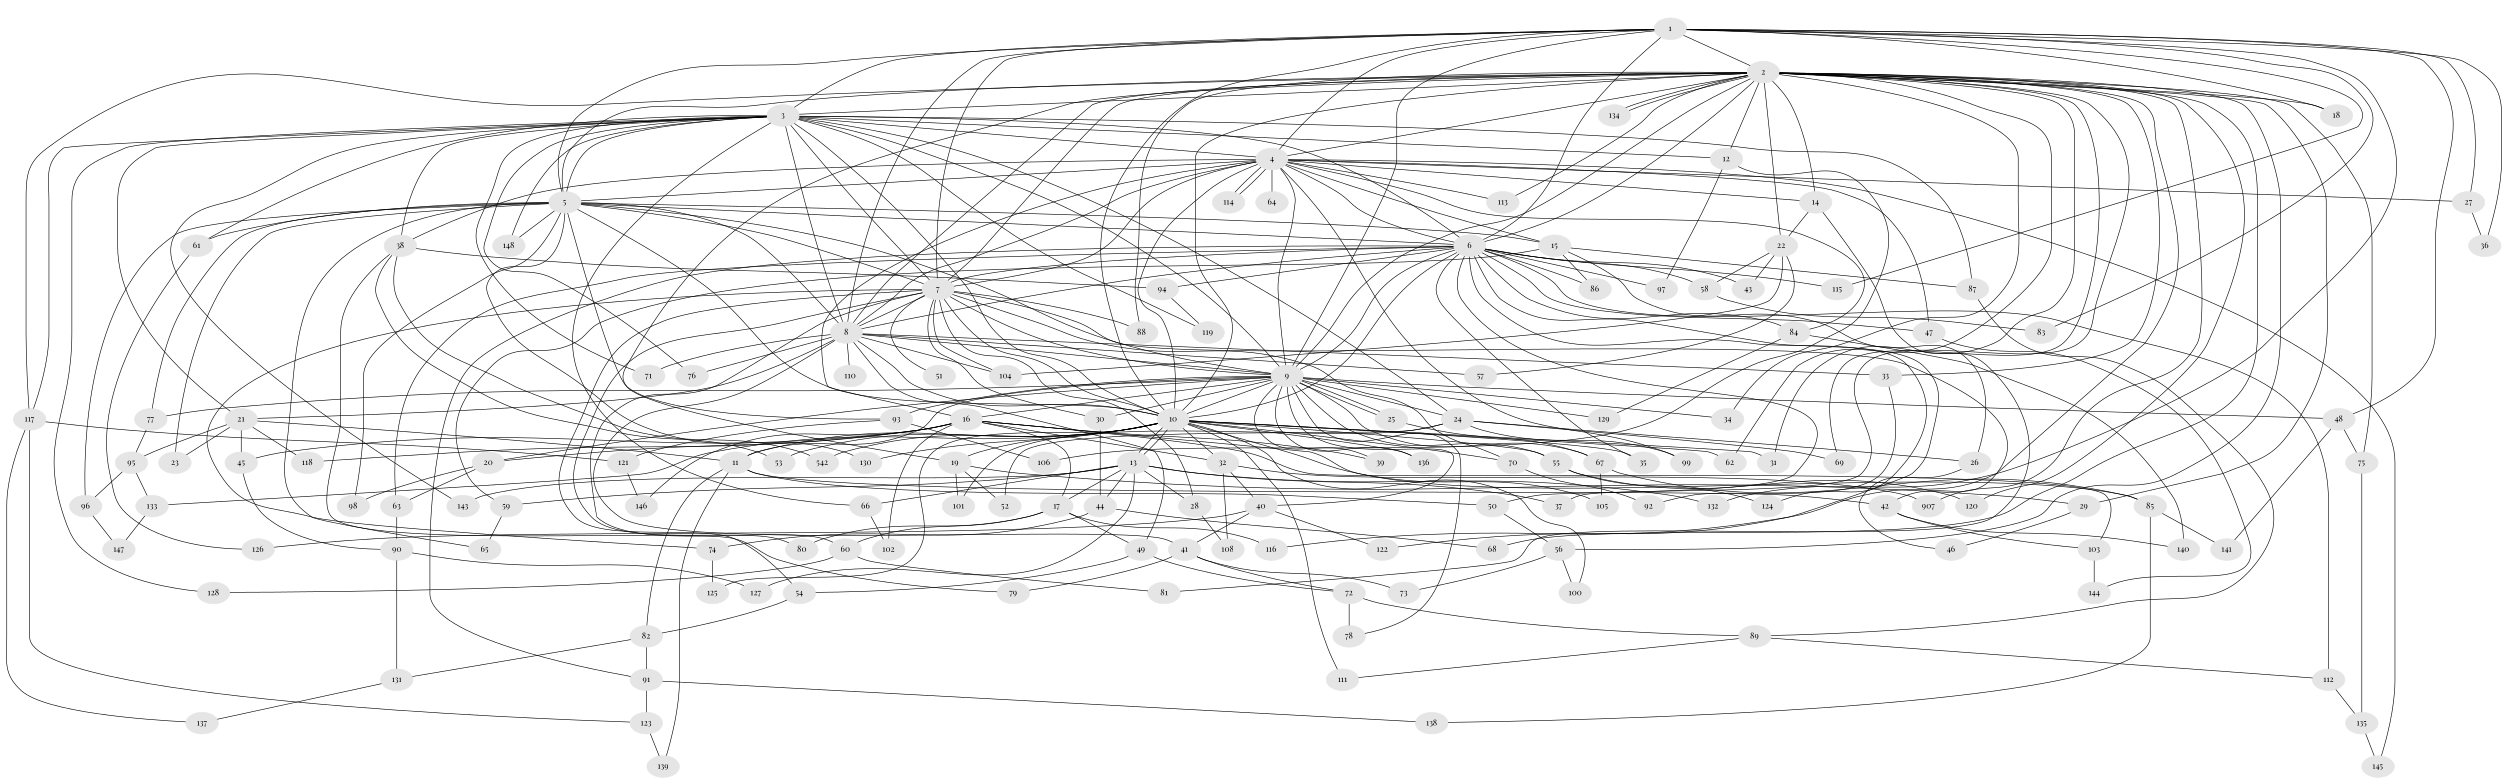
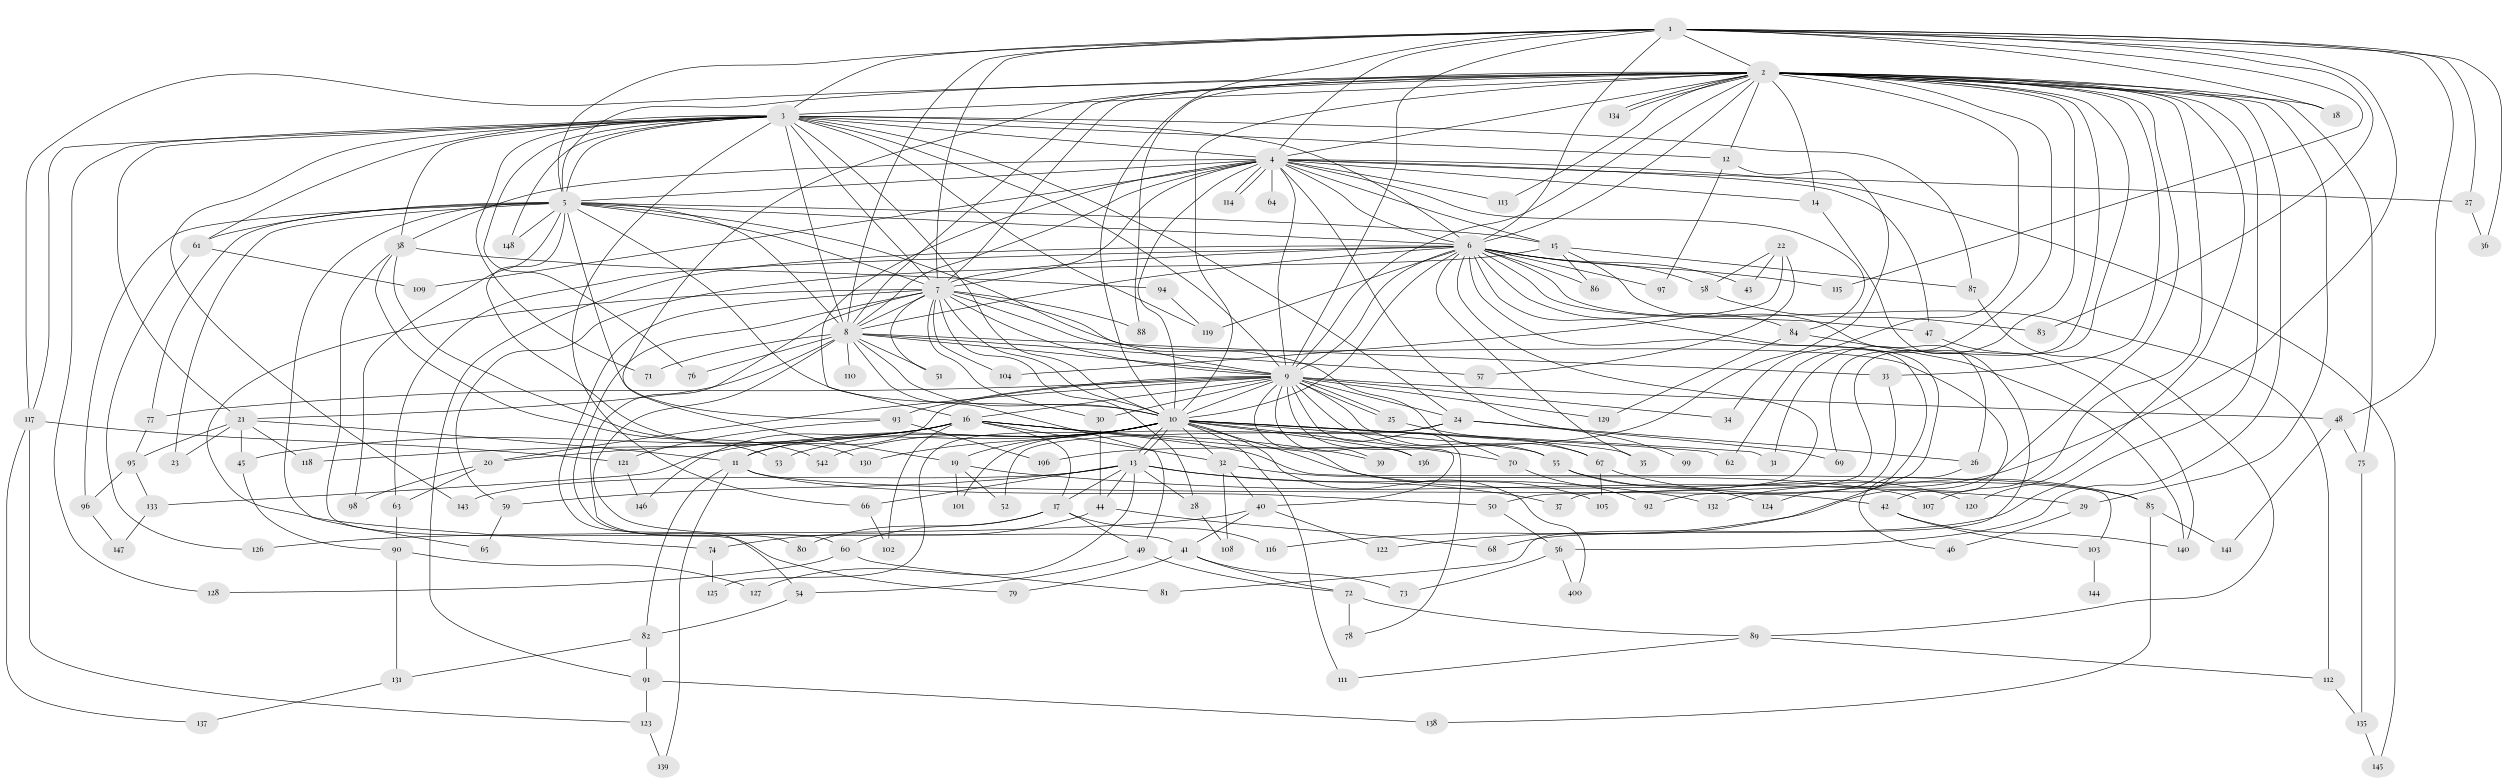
  graph {
    fontname="Playfair Display"
    node [color=gray90 fontname="Playfair Display" style=filled]
    edge [fontname="Playfair Display"]
    1
    2
    3
    4
    5
    6
    7
    8
    9
    10
    18
    27
    36
    48
    83
    115
    132
    12
    14
    19
    22
    29
    31
    33
    34
    37
    56
    62
    68
    69
    75
    88
-   107 [label=907]
+   107
    113
    116
    117
    120
    134
    21
    24
    38
    61
    66
    71
    76
    87
    119
    128
    143
    148
    15
    16
    47
    64
    84
    99
+   109
    114
    145
    23
    65
    77
    93
    96
    98
    130
    35
    43
    50
    58
    63
    86
    91
    94
    97
    112
    122
    124
    28
    30
    42
    51
    54
    60
    70
    74
    80
    104
    41
    49
    57
    110
    11
    20
    25
    39
    40
    55
    67
    78
    129
    136
    13
    32
    53
-   100
+   100 [label=400]
    105
    111
    125
    133
    n111 [label=542]
    141
-   106
+   106 [label=196]
    81
    52
    101
    46
    92
    73
    135
    123
    121
    137
    45
    118
    95
    26
    79
    126
    102
    89
    59
    17
    85
    103
    146
    144
    140
    147
    90
    138
    108
    44
    82
    72
    139
    127
    131
    1 -- 2
    1 -- 3
    1 -- 4
    1 -- 5
    1 -- 6
    1 -- 7
    1 -- 8
    1 -- 9
    1 -- 10
    1 -- 18
    1 -- 27
    1 -- 36
    1 -- 48
    1 -- 83
    1 -- 115
    1 -- 132
    2 -- 3
    2 -- 4
    2 -- 5
    2 -- 6
    2 -- 7
    2 -- 8
    2 -- 9
    2 -- 10
    2 -- 18
    2 -- 12
    2 -- 14
    2 -- 19
-   2 -- 22
    2 -- 29
    2 -- 31
    2 -- 33
    2 -- 34
    2 -- 37
    2 -- 56
    2 -- 62
    2 -- 68
    2 -- 69
    2 -- 75
    2 -- 88
    2 -- 107
    2 -- 113
    2 -- 116
    2 -- 117
    2 -- 120
    2 -- 134
    2 -- 134
    3 -- 4
    3 -- 5
    3 -- 6
    3 -- 7
    3 -- 8
    3 -- 9
    3 -- 10
    3 -- 12
    3 -- 117
    3 -- 21
    3 -- 24
    3 -- 38
    3 -- 61
    3 -- 66
    3 -- 71
    3 -- 76
    3 -- 87
    3 -- 119
    3 -- 128
    3 -- 143
    3 -- 148
    4 -- 5
    4 -- 6
    4 -- 7
    4 -- 8
    4 -- 9
    4 -- 10
    4 -- 27
    4 -- 14
    4 -- 113
    4 -- 38
    4 -- 15
    4 -- 16
    4 -- 47
    4 -- 64
    4 -- 84
    4 -- 99
+   4 -- 109
    4 -- 114
    4 -- 114
    4 -- 145
    5 -- 6
    5 -- 7
    5 -- 8
    5 -- 9
    5 -- 10
    5 -- 61
    5 -- 148
    5 -- 15
    5 -- 23
    5 -- 65
    5 -- 77
    5 -- 93
    5 -- 96
    5 -- 98
    5 -- 130
    6 -- 7
    6 -- 8
    6 -- 9
    6 -- 10
    6 -- 115
    6 -- 47
    6 -- 84
    6 -- 35
    6 -- 43
    6 -- 50
    6 -- 58
    6 -- 63
    6 -- 86
    6 -- 91
-   6 -- 94
+   6 -- 119
    6 -- 97
    6 -- 112
    6 -- 122
    6 -- 124
    7 -- 8
    7 -- 9
    7 -- 10
    7 -- 88
    7 -- 28
    7 -- 30
    7 -- 42
    7 -- 51
    7 -- 54
    7 -- 60
    7 -- 70
    7 -- 74
    7 -- 80
    7 -- 104
    8 -- 9
    8 -- 10
    8 -- 33
    8 -- 21
    8 -- 71
    8 -- 76
-   8 -- 104
+   8 -- 51
    8 -- 41
    8 -- 49
    8 -- 57
    8 -- 110
    9 -- 10
    9 -- 48
    9 -- 34
    9 -- 24
    9 -- 16
    9 -- 77
    9 -- 93
    9 -- 30
    9 -- 11
    9 -- 20
    9 -- 25
    9 -- 25
    9 -- 39
    9 -- 40
    9 -- 55
    9 -- 67
    9 -- 78
    9 -- 129
    9 -- 136
    10 -- 19
    10 -- 31
    10 -- 62
    10 -- 130
    10 -- 35
    10 -- 70
    10 -- 11
    10 -- 55
    10 -- 136
    10 -- 13
    10 -- 13
    10 -- 32
    10 -- 53
    10 -- 100
    10 -- 105
    10 -- 111
    10 -- 125
    10 -- 133
    10 -- n111
    27 -- 36
    48 -- 75
    48 -- 141
    12 -- 97
    12 -- 106
-   14 -- 22
    14 -- 81
    19 -- 29
    19 -- 52
    19 -- 101
    22 -- 43
    22 -- 58
    22 -- 104
    22 -- 57
    29 -- 46
    33 -- 92
    56 -- 100
    56 -- 73
    75 -- 135
    117 -- 123
    117 -- 121
    117 -- 137
    21 -- 23
    21 -- 11
    21 -- 45
    21 -- 118
    21 -- 95
    24 -- 69
-   24 -- 99
    24 -- 52
    24 -- 101
    24 -- 26
    38 -- 94
    38 -- 53
    38 -- n111
    38 -- 79
+   61 -- 109
    61 -- 126
    66 -- 102
    87 -- 89
    15 -- 87
    15 -- 86
    15 -- 26
    15 -- 59
    16 -- 20
    16 -- 39
    16 -- 32
    16 -- 45
    16 -- 118
    16 -- 102
    16 -- 17
    16 -- 85
    16 -- 103
    16 -- 146
-   47 -- 144
+   47 -- 140
    84 -- 129
    84 -- 140
    77 -- 95
    93 -- 106
    93 -- 121
    96 -- 147
    50 -- 56
    58 -- 83
    63 -- 90
    91 -- 123
    91 -- 138
    94 -- 119
    112 -- 135
    28 -- 108
    30 -- 44
    42 -- 103
    42 -- 140
    54 -- 82
    60 -- 128
    60 -- 81
    70 -- 92
    74 -- 125
    41 -- 73
    41 -- 79
    41 -- 72
    49 -- 54
    49 -- 72
    11 -- 50
    11 -- 42
    11 -- 82
    11 -- 139
    20 -- 98
    20 -- 63
    25 -- 67
    40 -- 122
    40 -- 41
    40 -- 126
    55 -- 120
    55 -- 124
    67 -- 105
    67 -- 85
    13 -- 132
    13 -- 37
    13 -- 66
    13 -- 143
    13 -- 28
    13 -- 59
    13 -- 17
    13 -- 44
    13 -- 127
    32 -- 107
    32 -- 40
    32 -- 108
    133 -- 147
    135 -- 145
    123 -- 139
    121 -- 146
    45 -- 90
    95 -- 96
    95 -- 133
    26 -- 46
    89 -- 112
    89 -- 111
    59 -- 65
    17 -- 116
    17 -- 60
    17 -- 80
    17 -- 49
    85 -- 141
    85 -- 138
    103 -- 144
    90 -- 127
    90 -- 131
    44 -- 68
    44 -- 74
    82 -- 91
    82 -- 131
    72 -- 78
    72 -- 89
    131 -- 137
  }
